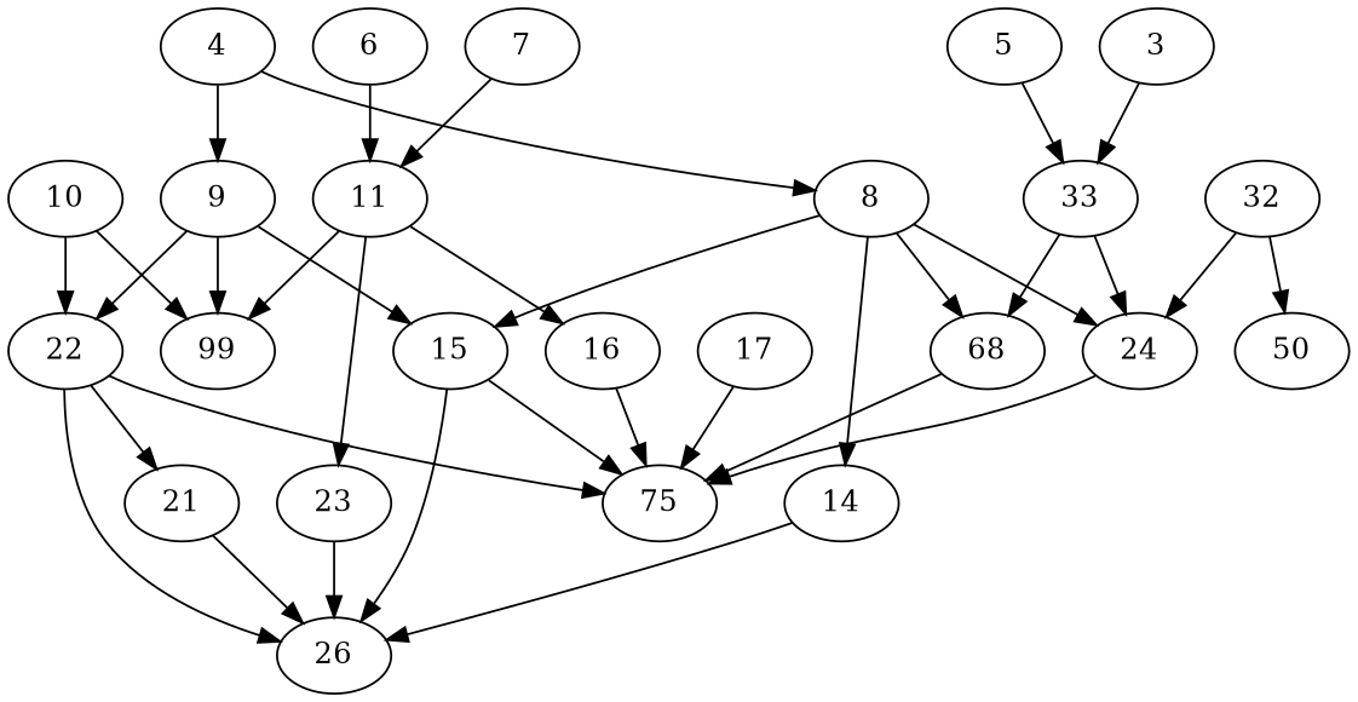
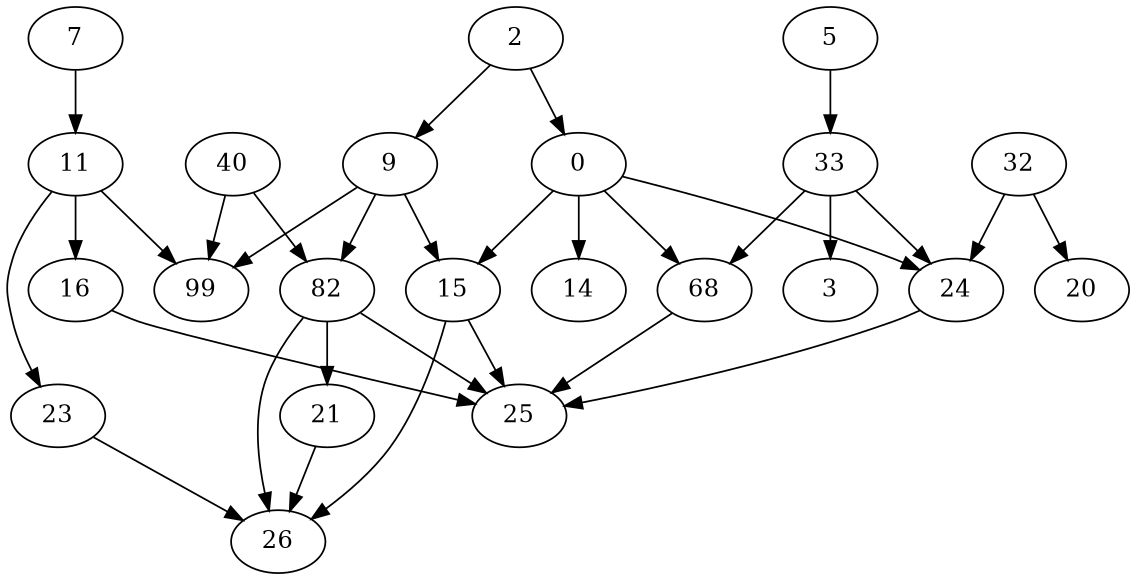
  digraph {
    node [alpha=0.16]
    9 [alpha=0.01 expect_size=1705382799998976000]
    15 [alpha=0.04 expect_size=216144872935258062848]
    n3 [alpha=0.18 expect_size=44132833520741392 label=99]
-   22 [alpha=0.15 expect_size=197312558379003019264]
+   22 [alpha=0.15 expect_size=197312558379003019264 label=82]
    n5 [alpha=0.17 expect_size=7267581152532353 label=33]
    n6 [alpha=0.12 expect_size=5935434945614295 label=68]
    24 [alpha=0.19 expect_size=8080405285576900608]
    23 [expect_size=58414023126693183488]
    26 [alpha=0.01 expect_size=73448555447268016]
-   25 [alpha=0.03 expect_size=256054108450540 label=75]
-   17 [expect_size=101161602313139257344]
+   25 [alpha=0.03 expect_size=256054108450540]
    21 [alpha=0.02 expect_size=15524083230616728]
-   2 [alpha=0.05 expect_size=435699702148481408 label=4]
-   8 [alpha=0.19 expect_size=63293847918345280]
+   2 [alpha=0.05 expect_size=435699702148481408]
+   8 [alpha=0.19 expect_size=63293847918345280 label=0]
    14 [alpha=0.04 expect_size=9808545723059540]
    3 [alpha=0.09 expect_size=304966953721450176]
-   10 [alpha=0.18 expect_size=79588705583017]
+   10 [alpha=0.18 expect_size=79588705583017 label=40]
    n18 [alpha=0.08 expect_size=70803273143037424 label=32]
-   20 [alpha=0.10 expect_size=331688761017698944 label=50]
+   20 [alpha=0.10 expect_size=331688761017698944]
    5 [alpha=0.06 expect_size=582469232199775]
    11 [expect_size=65392302738548719616]
    16 [alpha=0.08 expect_size=7789422759880163328]
-   6 [alpha=0.17 expect_size=3595325203595216]
    7 [alpha=0.14 expect_size=690683742235086]
    9 -> 15
    9 -> n3
    9 -> 22
    15 -> 26
    15 -> 25
    22 -> 26
    22 -> 25
    22 -> 21
    n5 -> n6
    n5 -> 24
    n6 -> 25
    24 -> 25
    23 -> 26
-   17 -> 25
    21 -> 26
    2 -> 9
    2 -> 8
    8 -> 15
    8 -> n6
    8 -> 24
    8 -> 14
-   14 -> 26
-   3 -> n5
+   n5 -> 3
    10 -> n3
    10 -> 22
    n18 -> 24
    n18 -> 20
    5 -> n5
    11 -> n3
    11 -> 23
    11 -> 16
    16 -> 25
-   6 -> 11
    7 -> 11
  }
